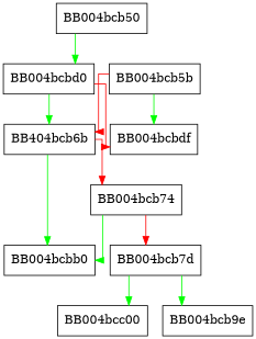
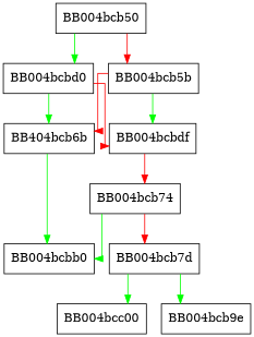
  digraph {
    splines=ortho
    node [shape=box]
    edge [color=green]
    BB004bcb50
    BB004bcbd0
    BB004bcb5b
    BB004bcbdf
    n5 [label=BB404bcb6b]
    BB004bcbb0
    BB004bcb74
    BB004bcb7d
    BB004bcc00
    BB004bcb9e
    BB004bcb50 -> BB004bcbd0
+   BB004bcb50 -> BB004bcb5b [color=red]
    BB004bcbd0 -> BB004bcbdf [color=red]
    BB004bcbd0 -> n5
    BB004bcb5b -> BB004bcbdf
    BB004bcb5b -> n5 [color=red]
    n5 -> BB004bcbb0
-   n5 -> BB004bcb74 [color=red]
+   BB004bcbdf -> BB004bcb74 [color=red]
    BB004bcb74 -> BB004bcbb0
    BB004bcb74 -> BB004bcb7d [color=red]
    BB004bcb7d -> BB004bcc00
    BB004bcb7d -> BB004bcb9e
  }
